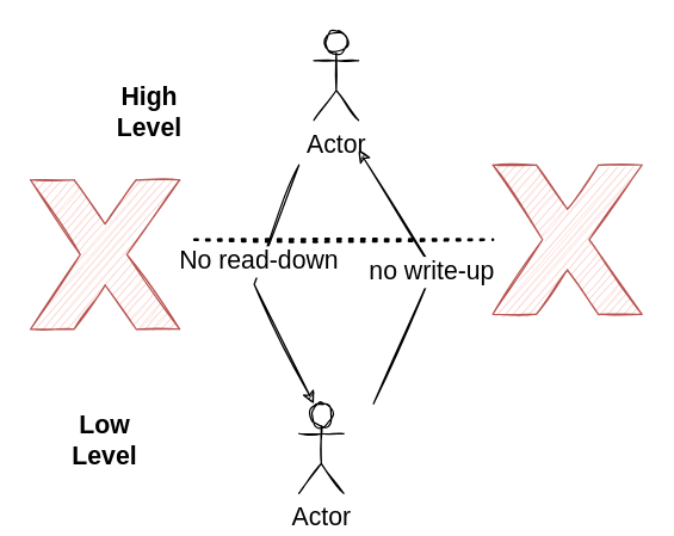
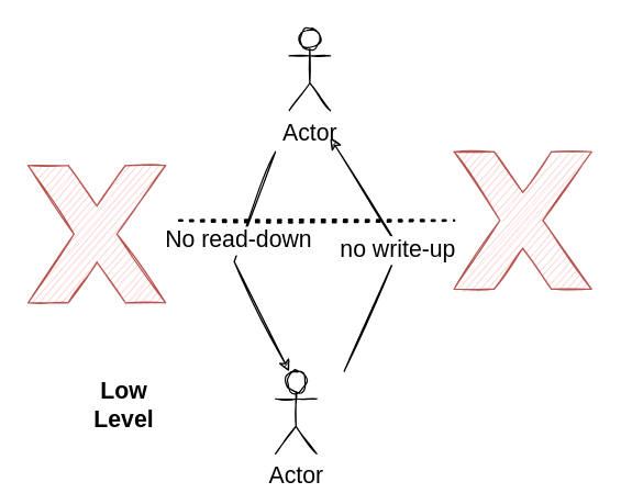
  <mxCell id="0" />
  <mxCell id="1" parent="0" />
  <mxCell id="2" value="Actor" style="shape=umlActor;verticalLabelPosition=bottom;verticalAlign=top;html=1;outlineConnect=0;fontSize=17;sketch=1;" parent="1" vertex="1"><mxGeometry x="200" y="270" width="30" height="60" as="geometry" /></mxCell>
  <mxCell id="3" value="" style="endArrow=none;dashed=1;html=1;dashPattern=1 3;strokeWidth=2;rounded=0;fontSize=17;sketch=1;" parent="1" target="10" edge="1"><mxGeometry width="50" height="50" relative="1" as="geometry"><mxPoint x="130" y="160" as="sourcePoint" /><mxPoint x="320" y="200" as="targetPoint" /></mxGeometry></mxCell>
  <mxCell id="4" value="" style="verticalLabelPosition=bottom;verticalAlign=top;html=1;shape=mxgraph.basic.x;fillColor=#f8cecc;strokeColor=#b85450;fontSize=17;sketch=1;" parent="1" vertex="1"><mxGeometry x="20" y="120" width="100" height="100" as="geometry" /></mxCell>
  <mxCell id="5" value="" style="endArrow=classic;html=1;rounded=0;fontSize=17;sketch=1;" parent="1" edge="1"><mxGeometry width="50" height="50" relative="1" as="geometry"><mxPoint x="200" y="110" as="sourcePoint" /><mxPoint x="210" y="270" as="targetPoint" /><Array as="points"><mxPoint x="170" y="190" /></Array></mxGeometry></mxCell>
  <mxCell id="6" value="No read-down" style="edgeLabel;html=1;align=center;verticalAlign=middle;resizable=0;points=[];fontSize=17;sketch=1;" parent="5" vertex="1" connectable="0"><mxGeometry x="-0.194" y="-3" relative="1" as="geometry"><mxPoint as="offset" /></mxGeometry></mxCell>
- <mxCell id="7" value="High Level" style="text;html=1;strokeColor=none;fillColor=none;align=center;verticalAlign=middle;whiteSpace=wrap;rounded=0;fontStyle=1;fontSize=17;sketch=1;" parent="1" vertex="1"><mxGeometry x="70" y="60" width="60" height="30" as="geometry" /></mxCell>
- <mxCell id="8" value="Low Level" style="text;html=1;strokeColor=none;fillColor=none;align=center;verticalAlign=middle;whiteSpace=wrap;rounded=0;fontStyle=1;fontSize=17;sketch=1;" parent="1" vertex="1"><mxGeometry x="40" y="280" width="60" height="30" as="geometry" /></mxCell>
+ <mxCell id="8" value="Low Level" style="text;html=1;strokeColor=none;fillColor=none;align=center;verticalAlign=middle;whiteSpace=wrap;rounded=0;fontStyle=1;fontSize=17;sketch=1;" parent="1" vertex="1"><mxGeometry x="60" y="280" width="60" height="30" as="geometry" /></mxCell>
  <mxCell id="9" value="no write-up" style="endArrow=classic;html=1;rounded=0;fontSize=17;sketch=1;" parent="1" edge="1"><mxGeometry width="50" height="50" relative="1" as="geometry"><mxPoint x="250" y="270" as="sourcePoint" /><mxPoint x="240" y="100" as="targetPoint" /><Array as="points"><mxPoint x="290" y="180" /></Array></mxGeometry></mxCell>
  <mxCell id="10" value="" style="verticalLabelPosition=bottom;verticalAlign=top;html=1;shape=mxgraph.basic.x;fillColor=#f8cecc;strokeColor=#b85450;fontSize=17;sketch=1;" parent="1" vertex="1"><mxGeometry x="330" y="110" width="100" height="100" as="geometry" /></mxCell>
  <mxCell id="11" value="Actor" style="shape=umlActor;verticalLabelPosition=bottom;verticalAlign=top;html=1;outlineConnect=0;fontSize=17;sketch=1;" vertex="1" parent="1"><mxGeometry x="210" y="20" width="30" height="60" as="geometry" /></mxCell>
